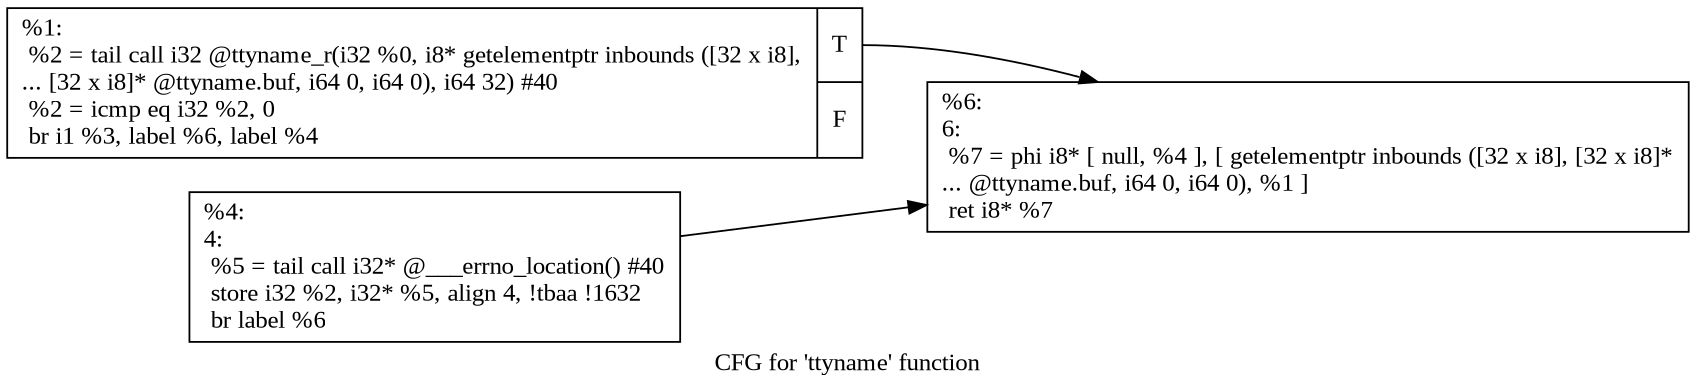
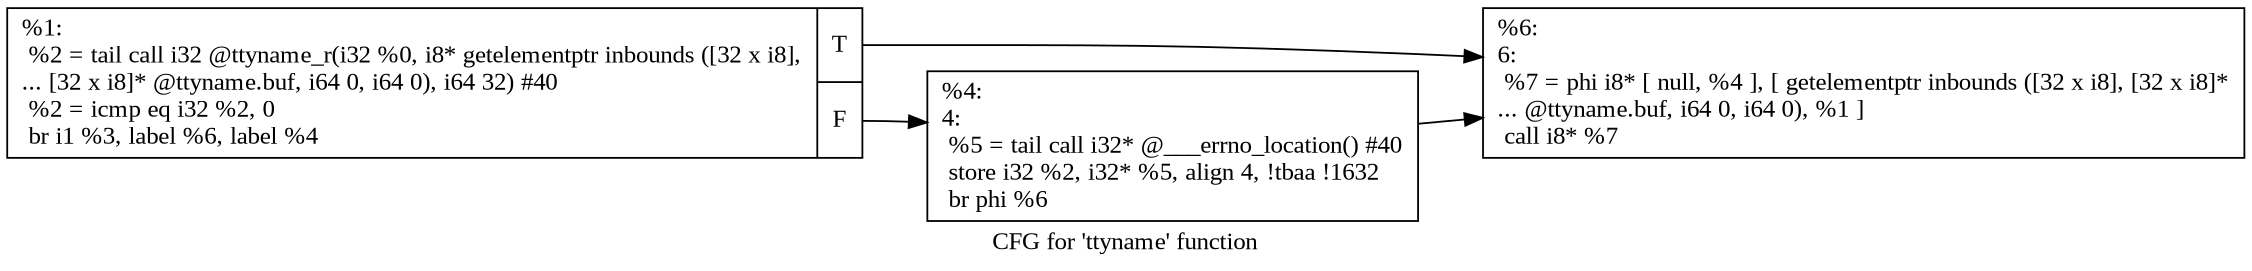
  digraph {
    fontname="Liberation Serif"
    label="CFG for 'ttyname' function"
    rankdir=LR
    node [fontname="Liberation Serif" shape=record]
    edge [fontname="Liberation Serif"]
    n1 [label="{%1:\l  %2 = tail call i32 @ttyname_r(i32 %0, i8* getelementptr inbounds ([32 x i8],\l... [32 x i8]* @ttyname.buf, i64 0, i64 0), i64 32) #40\l  %2 = icmp eq i32 %2, 0\l  br i1 %3, label %6, label %4\l|{<s0>T|<s1>F}}"]
-   n2 [label="{%6:\l6:                                                \l  %7 = phi i8* [ null, %4 ], [ getelementptr inbounds ([32 x i8], [32 x i8]*\l... @ttyname.buf, i64 0, i64 0), %1 ]\l  ret i8* %7\l}"]
-   n3 [label="{%4:\l4:                                                \l  %5 = tail call i32* @___errno_location() #40\l  store i32 %2, i32* %5, align 4, !tbaa !1632\l  br label %6\l}"]
+   n2 [label="{%6:\l6:                                                \l  %7 = phi i8* [ null, %4 ], [ getelementptr inbounds ([32 x i8], [32 x i8]*\l... @ttyname.buf, i64 0, i64 0), %1 ]\l  call i8* %7\l}"]
+   n3 [label="{%4:\l4:                                                \l  %5 = tail call i32* @___errno_location() #40\l  store i32 %2, i32* %5, align 4, !tbaa !1632\l  br phi %6\l}"]
    n1 -> n2 [tailport=s0]
+   n1 -> n3 [tailport=s1]
    n3 -> n2
  }
